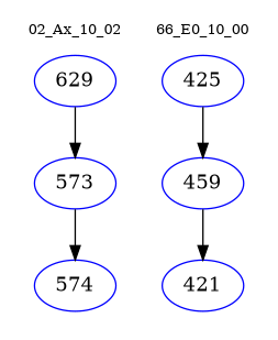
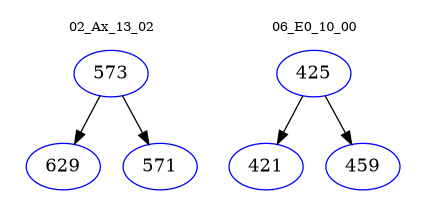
  digraph {
    node [color=blue]
    edge [color=black]
    n1 [label=573]
    n2 [label=629]
-   n3 [label=574]
+   n3 [label=571]
    n4 [label=425]
    n5 [label=421]
    n6 [label=459]
    subgraph cluster_1 {
      color=white
      fontsize=10
-     label="02_Ax_10_02"
+     label="02_Ax_13_02"
      n1
      n2
      n3
    }
    subgraph cluster_2 {
      color=white
      fontsize=10
-     label="66_E0_10_00"
+     label="06_E0_10_00"
      n4
      n5
      n6
    }
-   n2 -> n1
+   n1 -> n2
    n1 -> n3
-   n6 -> n5
+   n4 -> n5
    n4 -> n6
  }
